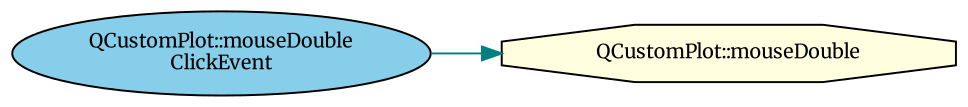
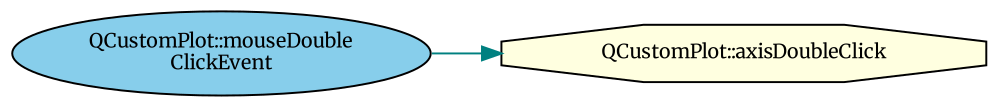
  digraph {
    rankdir=RL
    fontname=Merriweather
    node [color=black fontname=Merriweather fontsize=10 style=filled]
-   n1 [fillcolor=lightyellow fontcolor=black height=0.2 label="QCustomPlot::mouseDouble" shape=octagon width=0.4]
+   n1 [fillcolor=lightyellow fontcolor=black height=0.2 label="QCustomPlot::axisDoubleClick" shape=octagon width=0.4]
    n2 [fillcolor=skyblue height=0.2 label="QCustomPlot::mouseDouble\lClickEvent" shape=ellipse width=0.4]
    n1 -> n2 [color=teal dir=back fontname=Merriweather fontsize=10 labelfontname=Helvetica labelfontsize=10 style=solid]
  }
